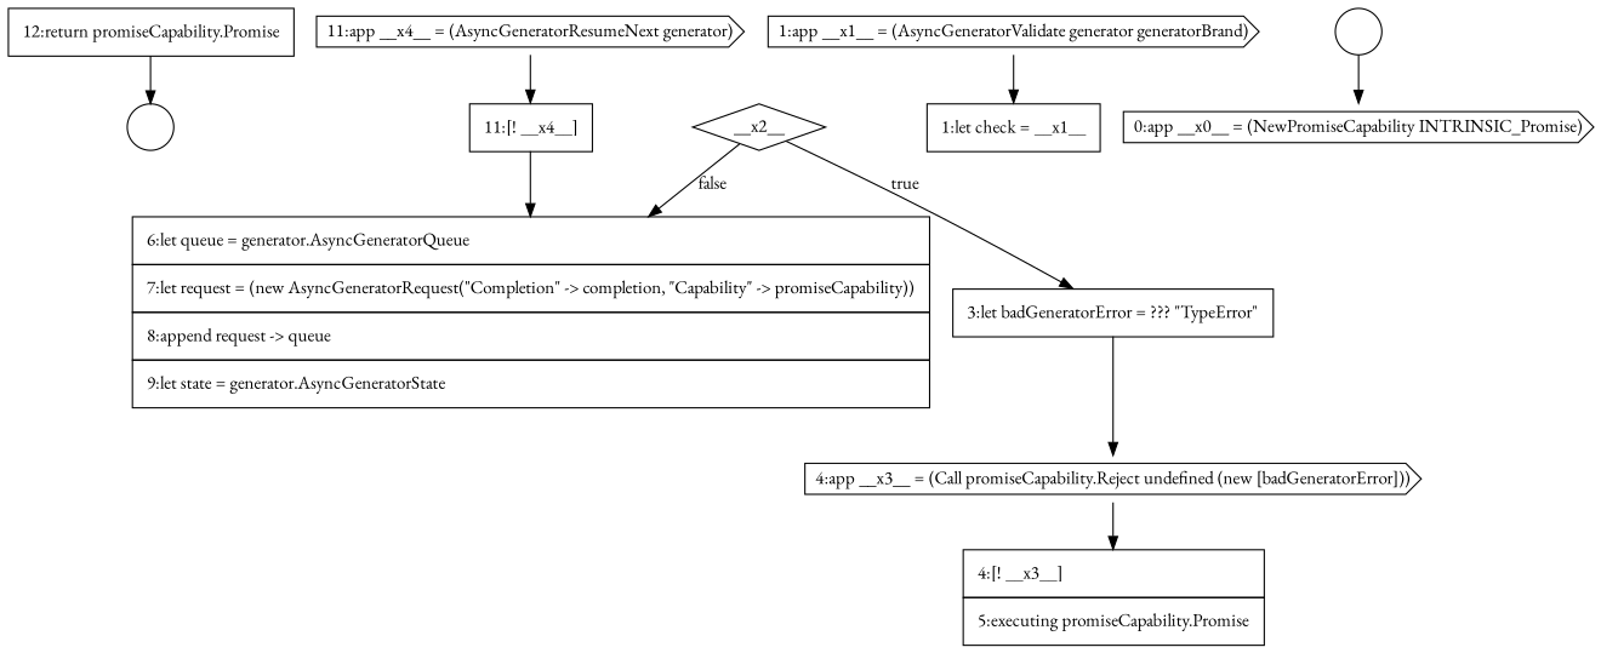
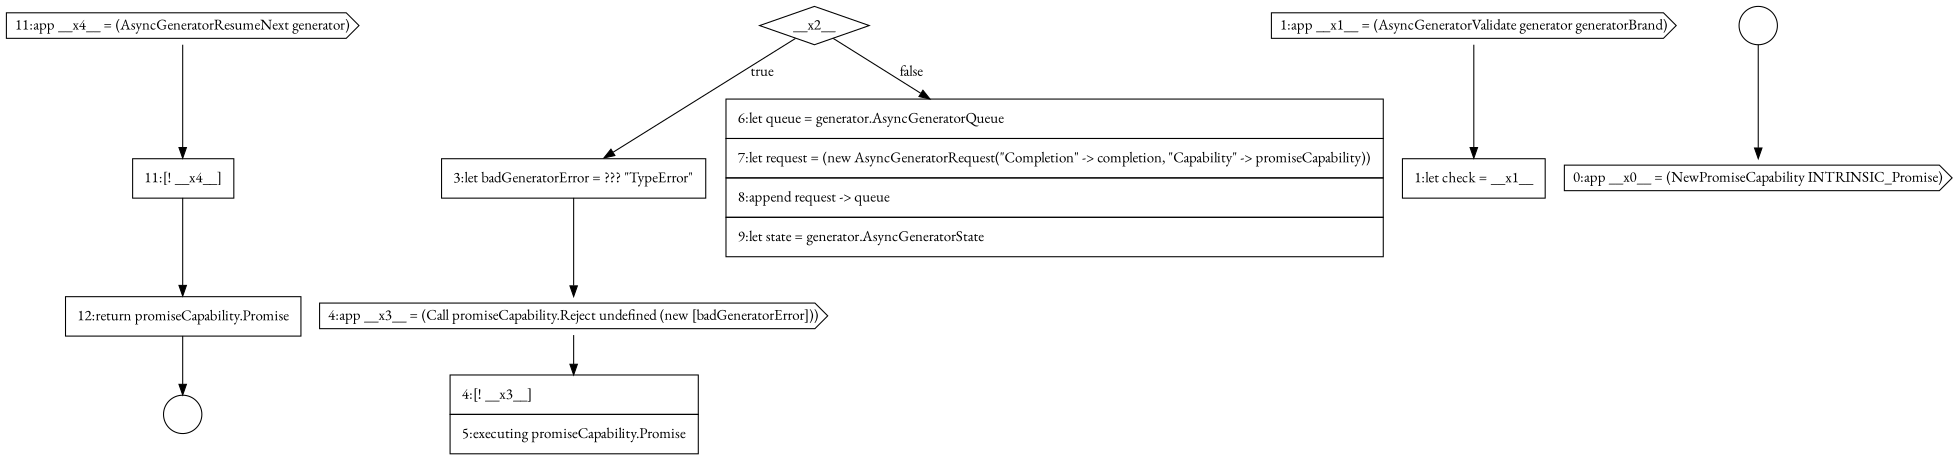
  digraph {
    fontname="EB Garamond"
    node [color=black fillcolor=white fontname="EB Garamond" shape=none style=filled]
    edge [color=black fontname="EB Garamond"]
    n1 [label=<<font color="black">     <table border="0" cellborder="1" cellspacing="0" cellpadding="10">       <tr><td align="left">12:return promiseCapability.Promise</td></tr>     </table>   </font>> margin=0]
    n2 [label=" " shape=circle]
    n3 [label=<<font color="black">11:app __x4__ = (AsyncGeneratorResumeNext generator)</font>> shape=cds]
    n4 [label=<<font color="black">     <table border="0" cellborder="1" cellspacing="0" cellpadding="10">       <tr><td align="left">11:[! __x4__]</td></tr>     </table>   </font>> margin=0]
    n5 [label=<<font color="black">     <table border="0" cellborder="1" cellspacing="0" cellpadding="10">       <tr><td align="left">3:let badGeneratorError = ??? &quot;TypeError&quot;</td></tr>     </table>   </font>> margin=0]
    n6 [label=<<font color="black">4:app __x3__ = (Call promiseCapability.Reject undefined (new [badGeneratorError]))</font>> shape=cds]
    n7 [label=<<font color="black">     <table border="0" cellborder="1" cellspacing="0" cellpadding="10">       <tr><td align="left">4:[! __x3__]</td></tr>       <tr><td align="left">5:executing promiseCapability.Promise</td></tr>     </table>   </font>> margin=0]
    n8 [label=<<font color="black">     <table border="0" cellborder="1" cellspacing="0" cellpadding="10">       <tr><td align="left">6:let queue = generator.AsyncGeneratorQueue</td></tr>       <tr><td align="left">7:let request = (new AsyncGeneratorRequest(&quot;Completion&quot; -&gt; completion, &quot;Capability&quot; -&gt; promiseCapability))</td></tr>       <tr><td align="left">8:append request -&gt; queue</td></tr>       <tr><td align="left">9:let state = generator.AsyncGeneratorState</td></tr>     </table>   </font>> margin=0]
    n9 [label=<<font color="black">1:app __x1__ = (AsyncGeneratorValidate generator generatorBrand)</font>> shape=cds]
    n10 [label=<<font color="black">     <table border="0" cellborder="1" cellspacing="0" cellpadding="10">       <tr><td align="left">1:let check = __x1__</td></tr>     </table>   </font>> margin=0]
    n11 [label=" " shape=circle]
    n12 [label=<<font color="black">0:app __x0__ = (NewPromiseCapability INTRINSIC_Promise)</font>> shape=cds]
    n13 [label=<<font color="black">__x2__</font>> shape=diamond]
    n1 -> n2
    n3 -> n4
-   n4 -> n8
+   n4 -> n1
    n5 -> n6
    n6 -> n7
    n9 -> n10
    n11 -> n12
    n13 -> n5 [label=<<font color="black">true</font>>]
    n13 -> n8 [label=<<font color="black">false</font>>]
  }
